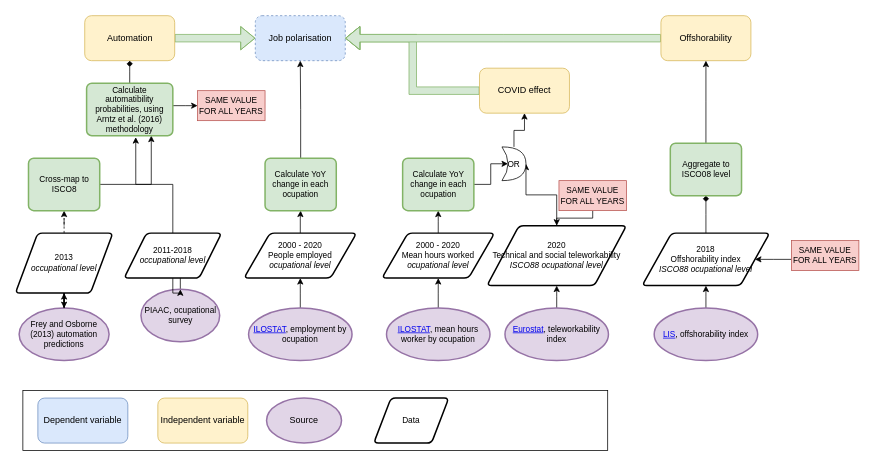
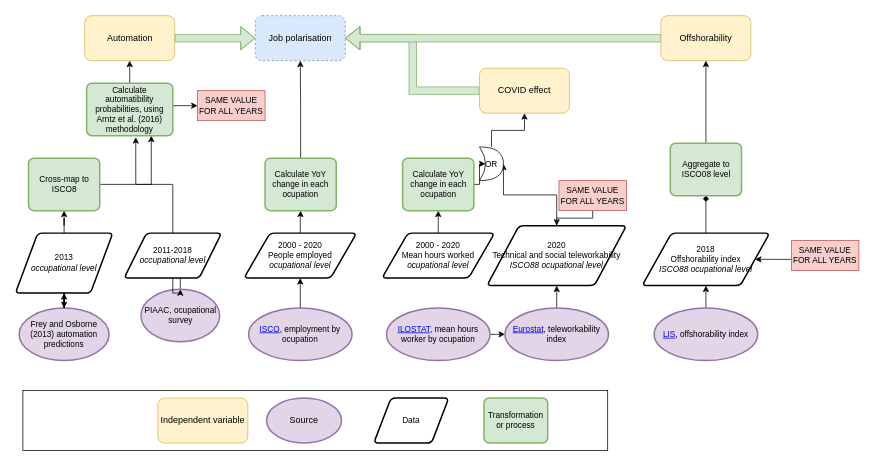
  <mxCell id="0" />
  <mxCell id="1" parent="0" />
  <mxCell id="2" value="Job polarisation" style="rounded=1;whiteSpace=wrap;html=1;fillColor=#dae8fc;strokeColor=#6c8ebf;dashed=1;" vertex="1" parent="1"><mxGeometry x="340" y="20" width="120" height="60" as="geometry" /></mxCell>
  <mxCell id="3" value="" style="edgeStyle=elbowEdgeStyle;shape=flexArrow;rounded=0;orthogonalLoop=1;jettySize=auto;elbow=vertical;html=1;fontSize=11;strokeWidth=1;fillColor=#d5e8d4;strokeColor=#82b366;" edge="1" parent="1" source="4" target="2"><mxGeometry relative="1" as="geometry" /></mxCell>
  <mxCell id="4" value="Automation" style="rounded=1;whiteSpace=wrap;html=1;fillColor=#fff2cc;strokeColor=#d6b656;" vertex="1" parent="1"><mxGeometry x="112.5" y="20" width="120" height="60" as="geometry" /></mxCell>
  <mxCell id="5" value="" style="edgeStyle=orthogonalEdgeStyle;rounded=0;orthogonalLoop=1;jettySize=auto;html=1;fontSize=11;" edge="1" parent="1" source="6"><mxGeometry relative="1" as="geometry"><mxPoint x="400" y="370" as="targetPoint" /></mxGeometry></mxCell>
- <mxCell id="6" value="&lt;a href=&quot;https://www.ilo.org/shinyapps/bulkexplorer17/?lang=en&amp;amp;segment=indicator&amp;amp;id=EMP_TEMP_SEX_OC2_NB_A&quot;&gt;ILOSTAT&lt;/a&gt;, employment by ocupation" style="strokeWidth=2;html=1;shape=mxgraph.flowchart.start_1;whiteSpace=wrap;fillColor=#e1d5e7;strokeColor=#9673a6;fontSize=11;" vertex="1" parent="1"><mxGeometry x="331" y="410" width="138" height="70" as="geometry" /></mxCell>
+ <mxCell id="6" value="&lt;a href=&quot;https://www.ilo.org/shinyapps/bulkexplorer17/?lang=en&amp;amp;segment=indicator&amp;amp;id=EMP_TEMP_SEX_OC2_NB_A&quot;&gt;ISCO&lt;/a&gt;, employment by ocupation" style="strokeWidth=2;html=1;shape=mxgraph.flowchart.start_1;whiteSpace=wrap;fillColor=#e1d5e7;strokeColor=#9673a6;fontSize=11;" vertex="1" parent="1"><mxGeometry x="331" y="410" width="138" height="70" as="geometry" /></mxCell>
  <mxCell id="7" value="" style="edgeStyle=orthogonalEdgeStyle;rounded=0;orthogonalLoop=1;jettySize=auto;html=1;fontSize=11;" edge="1" parent="1" source="8" target="17"><mxGeometry relative="1" as="geometry" /></mxCell>
  <mxCell id="8" value="&lt;div&gt;2000 - 2020&lt;/div&gt;&lt;div&gt;People employed &lt;br&gt;&lt;/div&gt;&lt;div&gt;&lt;i&gt;ocupational level&lt;/i&gt;&lt;br&gt;&lt;/div&gt;" style="shape=parallelogram;html=1;strokeWidth=2;perimeter=parallelogramPerimeter;whiteSpace=wrap;rounded=1;arcSize=12;size=0.23;fontSize=11;" vertex="1" parent="1"><mxGeometry x="325" y="310" width="150" height="60" as="geometry" /></mxCell>
  <mxCell id="9" value="" style="group" vertex="1" connectable="0" parent="1"><mxGeometry x="30" y="520" width="780" height="80" as="geometry" /></mxCell>
  <mxCell id="10" value="" style="rounded=0;whiteSpace=wrap;html=1;fontStyle=1" vertex="1" parent="9"><mxGeometry width="780" height="80" as="geometry" /></mxCell>
- <mxCell id="11" value="Dependent variable" style="rounded=1;whiteSpace=wrap;html=1;fillColor=#dae8fc;strokeColor=#6c8ebf;" vertex="1" parent="9"><mxGeometry x="20" y="10" width="120" height="60" as="geometry" /></mxCell>
  <mxCell id="12" value="Independent variable" style="rounded=1;whiteSpace=wrap;html=1;fillColor=#fff2cc;strokeColor=#d6b656;" vertex="1" parent="9"><mxGeometry x="180" y="10" width="120" height="60" as="geometry" /></mxCell>
  <mxCell id="13" value="Source" style="strokeWidth=2;html=1;shape=mxgraph.flowchart.start_1;whiteSpace=wrap;fillColor=#e1d5e7;strokeColor=#9673a6;" vertex="1" parent="9"><mxGeometry x="325" y="10" width="100" height="60" as="geometry" /></mxCell>
  <mxCell id="14" value="Data" style="shape=parallelogram;html=1;strokeWidth=2;perimeter=parallelogramPerimeter;whiteSpace=wrap;rounded=1;arcSize=12;size=0.23;fontSize=11;" vertex="1" parent="9"><mxGeometry x="468" y="10" width="100" height="60" as="geometry" /></mxCell>
+ <mxCell id="15" value="&lt;div&gt;Transformation&lt;/div&gt;&lt;div&gt;or process&lt;/div&gt;" style="rounded=1;whiteSpace=wrap;html=1;absoluteArcSize=1;arcSize=14;strokeWidth=2;fontSize=11;fillColor=#d5e8d4;strokeColor=#82b366;" vertex="1" parent="9"><mxGeometry x="615" y="10" width="85" height="60" as="geometry" /></mxCell>
  <mxCell id="16" value="" style="edgeStyle=orthogonalEdgeStyle;rounded=0;orthogonalLoop=1;jettySize=auto;html=1;fontSize=11;" edge="1" parent="1" source="17" target="2"><mxGeometry relative="1" as="geometry" /></mxCell>
  <mxCell id="17" value="Calculate YoY change in each ocupation" style="rounded=1;whiteSpace=wrap;html=1;absoluteArcSize=1;arcSize=14;strokeWidth=2;fontSize=11;fillColor=#d5e8d4;strokeColor=#82b366;" vertex="1" parent="1"><mxGeometry x="353" y="210" width="95" height="70" as="geometry" /></mxCell>
  <mxCell id="18" value="" style="edgeStyle=orthogonalEdgeStyle;rounded=0;orthogonalLoop=1;jettySize=auto;html=1;fontSize=11;" edge="1" parent="1" source="19" target="27"><mxGeometry relative="1" as="geometry" /></mxCell>
  <mxCell id="19" value="Frey and Osborne (2013) automation predictions" style="strokeWidth=2;html=1;shape=mxgraph.flowchart.start_1;whiteSpace=wrap;fillColor=#e1d5e7;strokeColor=#9673a6;fontSize=11;" vertex="1" parent="1"><mxGeometry x="25" y="410" width="120" height="70" as="geometry" /></mxCell>
  <mxCell id="20" value="" style="edgeStyle=orthogonalEdgeStyle;rounded=0;orthogonalLoop=1;jettySize=auto;html=1;fontSize=11;" edge="1" parent="1" source="21" target="24"><mxGeometry relative="1" as="geometry" /></mxCell>
  <mxCell id="21" value="PIAAC, ocupational survey" style="strokeWidth=2;html=1;shape=mxgraph.flowchart.start_1;whiteSpace=wrap;fillColor=#e1d5e7;strokeColor=#9673a6;fontSize=11;" vertex="1" parent="1"><mxGeometry x="187.5" y="385" width="105" height="70" as="geometry" /></mxCell>
  <mxCell id="22" style="edgeStyle=orthogonalEdgeStyle;rounded=0;orthogonalLoop=1;jettySize=auto;html=1;fontSize=11;" edge="1" parent="1" source="24" target="21"><mxGeometry relative="1" as="geometry" /></mxCell>
  <mxCell id="23" style="edgeStyle=orthogonalEdgeStyle;rounded=0;orthogonalLoop=1;jettySize=auto;html=1;entryX=0.57;entryY=1.029;entryDx=0;entryDy=0;entryPerimeter=0;fontSize=11;" edge="1" parent="1" source="24" target="32"><mxGeometry relative="1" as="geometry" /></mxCell>
  <mxCell id="24" value="&lt;div&gt;2011-2018 &lt;br&gt;&lt;/div&gt;&lt;div&gt;&lt;i&gt;occupational level&lt;/i&gt;&lt;br&gt;&lt;/div&gt;" style="shape=parallelogram;html=1;strokeWidth=2;perimeter=parallelogramPerimeter;whiteSpace=wrap;rounded=1;arcSize=12;size=0.23;fontSize=11;" vertex="1" parent="1"><mxGeometry x="165" y="310" width="130" height="60" as="geometry" /></mxCell>
  <mxCell id="25" style="edgeStyle=orthogonalEdgeStyle;rounded=0;orthogonalLoop=1;jettySize=auto;html=1;entryX=0.5;entryY=0;entryDx=0;entryDy=0;entryPerimeter=0;fontSize=11;" edge="1" parent="1" source="27" target="19"><mxGeometry relative="1" as="geometry" /></mxCell>
- <mxCell id="26" value="" style="edgeStyle=orthogonalEdgeStyle;rounded=0;orthogonalLoop=1;jettySize=auto;html=1;fontSize=11;dashed=1;" edge="1" parent="1" source="27" target="29"><mxGeometry relative="1" as="geometry" /></mxCell>
+ <mxCell id="26" value="" style="edgeStyle=orthogonalEdgeStyle;rounded=0;orthogonalLoop=1;jettySize=auto;html=1;fontSize=11;" edge="1" parent="1" source="27" target="29"><mxGeometry relative="1" as="geometry" /></mxCell>
  <mxCell id="27" value="&lt;div&gt;2013&lt;br&gt;&lt;/div&gt;&lt;div&gt;&lt;i&gt;occupational level&lt;/i&gt;&lt;br&gt;&lt;/div&gt;" style="shape=parallelogram;html=1;strokeWidth=2;perimeter=parallelogramPerimeter;whiteSpace=wrap;rounded=1;arcSize=12;size=0.23;fontSize=11;" vertex="1" parent="1"><mxGeometry x="20" y="310" width="130" height="80" as="geometry" /></mxCell>
  <mxCell id="28" style="edgeStyle=elbowEdgeStyle;rounded=0;orthogonalLoop=1;jettySize=auto;html=1;fontSize=11;strokeWidth=1;entryX=0.75;entryY=1;entryDx=0;entryDy=0;elbow=vertical;" edge="1" parent="1" source="29" target="32"><mxGeometry relative="1" as="geometry"><mxPoint x="175" y="230" as="targetPoint" /><Array as="points"><mxPoint x="190" y="245" /></Array></mxGeometry></mxCell>
  <mxCell id="29" value="Cross-map to ISCO8" style="rounded=1;whiteSpace=wrap;html=1;absoluteArcSize=1;arcSize=14;strokeWidth=2;fontSize=11;fillColor=#d5e8d4;strokeColor=#82b366;" vertex="1" parent="1"><mxGeometry x="37.5" y="210" width="95" height="70" as="geometry" /></mxCell>
- <mxCell id="30" style="edgeStyle=elbowEdgeStyle;rounded=0;orthogonalLoop=1;jettySize=auto;elbow=vertical;html=1;fontSize=11;strokeWidth=1;endArrow=diamond;" edge="1" parent="1" source="32" target="4"><mxGeometry relative="1" as="geometry" /></mxCell>
+ <mxCell id="30" style="edgeStyle=elbowEdgeStyle;rounded=0;orthogonalLoop=1;jettySize=auto;elbow=vertical;html=1;fontSize=11;strokeWidth=1;" edge="1" parent="1" source="32" target="4"><mxGeometry relative="1" as="geometry" /></mxCell>
  <mxCell id="31" style="edgeStyle=elbowEdgeStyle;rounded=0;orthogonalLoop=1;jettySize=auto;elbow=vertical;html=1;fontSize=11;strokeWidth=1;" edge="1" parent="1" source="32" target="47"><mxGeometry relative="1" as="geometry" /></mxCell>
  <mxCell id="32" value="Calculate automatibility probabilities, using Arntz et al. (2016) methodology" style="rounded=1;whiteSpace=wrap;html=1;absoluteArcSize=1;arcSize=14;strokeWidth=2;fontSize=11;fillColor=#d5e8d4;strokeColor=#82b366;" vertex="1" parent="1"><mxGeometry x="115" y="110" width="115" height="70" as="geometry" /></mxCell>
- <mxCell id="33" value="" style="edgeStyle=elbowEdgeStyle;rounded=0;orthogonalLoop=1;jettySize=auto;elbow=vertical;html=1;fontSize=11;strokeWidth=1;" edge="1" parent="1" source="34" target="38"><mxGeometry relative="1" as="geometry" /></mxCell>
+ <mxCell id="33" value="" style="edgeStyle=elbowEdgeStyle;rounded=0;orthogonalLoop=1;jettySize=auto;elbow=vertical;html=1;fontSize=11;strokeWidth=1;" edge="1" parent="1" source="34" target="42"><mxGeometry relative="1" as="geometry" /></mxCell>
  <mxCell id="34" value="&lt;a href=&quot;%3CmxGraphModel%3E%3Croot%3E%3CmxCell%20id%3D%220%22%2F%3E%3CmxCell%20id%3D%221%22%20parent%3D%220%22%2F%3E%3CmxCell%20id%3D%222%22%20value%3D%22Automation%22%20style%3D%22rounded%3D1%3BwhiteSpace%3Dwrap%3Bhtml%3D1%3BfillColor%3D%23fff2cc%3BstrokeColor%3D%23d6b656%3B%22%20vertex%3D%221%22%20parent%3D%221%22%3E%3CmxGeometry%20x%3D%22117.5%22%20y%3D%2240%22%20width%3D%22120%22%20height%3D%2260%22%20as%3D%22geometry%22%2F%3E%3C%2FmxCell%3E%3C%2Froot%3E%3C%2FmxGraphModel%3E&quot;&gt;ILOSTAT&lt;/a&gt;, mean hours worker by ocupation" style="strokeWidth=2;html=1;shape=mxgraph.flowchart.start_1;whiteSpace=wrap;fillColor=#e1d5e7;strokeColor=#9673a6;fontSize=11;" vertex="1" parent="1"><mxGeometry x="515" y="410" width="138" height="70" as="geometry" /></mxCell>
  <mxCell id="35" style="edgeStyle=elbowEdgeStyle;rounded=0;orthogonalLoop=1;jettySize=auto;html=1;entryX=1;entryY=0.5;entryDx=0;entryDy=0;fontSize=11;strokeWidth=1;shape=flexArrow;fillColor=#d5e8d4;strokeColor=#82b366;" edge="1" parent="1" source="36" target="2"><mxGeometry relative="1" as="geometry" /></mxCell>
  <mxCell id="36" value="COVID effect" style="rounded=1;whiteSpace=wrap;html=1;fillColor=#fff2cc;strokeColor=#d6b656;" vertex="1" parent="1"><mxGeometry x="639" y="90" width="120" height="60" as="geometry" /></mxCell>
  <mxCell id="37" value="" style="edgeStyle=elbowEdgeStyle;rounded=0;orthogonalLoop=1;jettySize=auto;elbow=vertical;html=1;fontSize=11;strokeWidth=1;" edge="1" parent="1" source="38" target="40"><mxGeometry relative="1" as="geometry" /></mxCell>
  <mxCell id="38" value="&lt;div&gt;2000 - 2020&lt;/div&gt;&lt;div&gt;Mean hours worked &lt;br&gt;&lt;/div&gt;&lt;div&gt;&lt;i&gt;ocupational level&lt;/i&gt;&lt;br&gt;&lt;/div&gt;" style="shape=parallelogram;html=1;strokeWidth=2;perimeter=parallelogramPerimeter;whiteSpace=wrap;rounded=1;arcSize=12;size=0.23;fontSize=11;" vertex="1" parent="1"><mxGeometry x="509" y="310" width="150" height="60" as="geometry" /></mxCell>
  <mxCell id="39" style="edgeStyle=elbowEdgeStyle;rounded=0;orthogonalLoop=1;jettySize=auto;html=1;entryX=0.25;entryY=0.5;entryDx=0;entryDy=0;entryPerimeter=0;fontSize=11;strokeWidth=1;" edge="1" parent="1" source="40" target="46"><mxGeometry relative="1" as="geometry" /></mxCell>
  <mxCell id="40" value="Calculate YoY change in each ocupation" style="rounded=1;whiteSpace=wrap;html=1;absoluteArcSize=1;arcSize=14;strokeWidth=2;fontSize=11;fillColor=#d5e8d4;strokeColor=#82b366;" vertex="1" parent="1"><mxGeometry x="536.5" y="210" width="95" height="70" as="geometry" /></mxCell>
  <mxCell id="41" value="" style="edgeStyle=elbowEdgeStyle;rounded=0;orthogonalLoop=1;jettySize=auto;elbow=vertical;html=1;fontSize=11;strokeWidth=1;" edge="1" parent="1" source="42" target="44"><mxGeometry relative="1" as="geometry" /></mxCell>
  <mxCell id="42" value="&lt;a href=&quot;https://ec.europa.eu/jrc/sites/default/files/jrc121193.pdf&quot;&gt;Eurostat&lt;/a&gt;, teleworkability index" style="strokeWidth=2;html=1;shape=mxgraph.flowchart.start_1;whiteSpace=wrap;fillColor=#e1d5e7;strokeColor=#9673a6;fontSize=11;" vertex="1" parent="1"><mxGeometry x="673" y="410" width="138" height="70" as="geometry" /></mxCell>
  <mxCell id="43" style="edgeStyle=elbowEdgeStyle;rounded=0;orthogonalLoop=1;jettySize=auto;html=1;entryX=1;entryY=0.5;entryDx=0;entryDy=0;entryPerimeter=0;fontSize=11;strokeWidth=1;elbow=vertical;" edge="1" parent="1" source="44" target="46"><mxGeometry relative="1" as="geometry" /></mxCell>
  <mxCell id="44" value="&lt;div style=&quot;font-size: 11px&quot;&gt;2020&lt;/div&gt;&lt;div style=&quot;font-size: 11px&quot;&gt;Technical and social teleworkability &lt;br style=&quot;font-size: 11px&quot;&gt;&lt;/div&gt;&lt;div style=&quot;font-size: 11px&quot;&gt;&lt;i style=&quot;font-size: 11px&quot;&gt;ISCO88 ocupational level&lt;/i&gt;&lt;br style=&quot;font-size: 11px&quot;&gt;&lt;/div&gt;" style="shape=parallelogram;html=1;strokeWidth=2;perimeter=parallelogramPerimeter;whiteSpace=wrap;rounded=1;arcSize=12;size=0.23;fontSize=11;" vertex="1" parent="1"><mxGeometry x="649" y="300" width="186" height="80" as="geometry" /></mxCell>
  <mxCell id="45" style="edgeStyle=elbowEdgeStyle;rounded=0;orthogonalLoop=1;jettySize=auto;elbow=vertical;html=1;entryX=0.5;entryY=1;entryDx=0;entryDy=0;fontSize=11;strokeWidth=1;" edge="1" parent="1" source="46" target="36"><mxGeometry relative="1" as="geometry" /></mxCell>
- <mxCell id="46" value="OR" style="shape=xor;whiteSpace=wrap;html=1;fontSize=11;" vertex="1" parent="1"><mxGeometry x="669" y="195" width="32" height="45" as="geometry" /></mxCell>
+ <mxCell id="46" value="OR" style="shape=xor;whiteSpace=wrap;html=1;fontSize=11;" vertex="1" parent="1"><mxGeometry x="639" y="195" width="32" height="45" as="geometry" /></mxCell>
  <mxCell id="47" value="SAME VALUE FOR ALL YEARS" style="rounded=0;whiteSpace=wrap;html=1;fontSize=11;fillColor=#f8cecc;strokeColor=#b85450;" vertex="1" parent="1"><mxGeometry x="263" y="120" width="90" height="40" as="geometry" /></mxCell>
  <mxCell id="48" style="edgeStyle=elbowEdgeStyle;rounded=0;orthogonalLoop=1;jettySize=auto;elbow=vertical;html=1;fontSize=11;strokeWidth=1;" edge="1" parent="1" source="49" target="44"><mxGeometry relative="1" as="geometry" /></mxCell>
  <mxCell id="49" value="SAME VALUE FOR ALL YEARS" style="rounded=0;whiteSpace=wrap;html=1;fontSize=11;fillColor=#f8cecc;strokeColor=#b85450;" vertex="1" parent="1"><mxGeometry x="745" y="240" width="90" height="40" as="geometry" /></mxCell>
  <mxCell id="50" style="edgeStyle=elbowEdgeStyle;rounded=0;orthogonalLoop=1;jettySize=auto;elbow=vertical;html=1;fontSize=11;strokeWidth=1;shape=flexArrow;fillColor=#d5e8d4;strokeColor=#82b366;" edge="1" parent="1" source="51" target="2"><mxGeometry relative="1" as="geometry" /></mxCell>
  <mxCell id="51" value="Offshorability" style="rounded=1;whiteSpace=wrap;html=1;fillColor=#fff2cc;strokeColor=#d6b656;" vertex="1" parent="1"><mxGeometry x="881" y="20" width="120" height="60" as="geometry" /></mxCell>
  <mxCell id="52" style="edgeStyle=elbowEdgeStyle;rounded=0;orthogonalLoop=1;jettySize=auto;elbow=vertical;html=1;fontSize=11;strokeWidth=1;" edge="1" parent="1" source="53" target="55"><mxGeometry relative="1" as="geometry" /></mxCell>
  <mxCell id="53" value="&lt;a href=&quot;https://www.lisdatacenter.org/resources/other-databases/?highlight=offshoring&quot;&gt;LIS&lt;/a&gt;, offshorability index" style="strokeWidth=2;html=1;shape=mxgraph.flowchart.start_1;whiteSpace=wrap;fillColor=#e1d5e7;strokeColor=#9673a6;fontSize=11;" vertex="1" parent="1"><mxGeometry x="872" y="410" width="138" height="70" as="geometry" /></mxCell>
  <mxCell id="54" value="" style="edgeStyle=elbowEdgeStyle;rounded=0;orthogonalLoop=1;jettySize=auto;elbow=vertical;html=1;fontSize=11;strokeWidth=1;endArrow=diamond;" edge="1" parent="1" source="55" target="57"><mxGeometry relative="1" as="geometry" /></mxCell>
  <mxCell id="55" value="2018&lt;br&gt;&lt;div style=&quot;font-size: 11px&quot;&gt;Offshorability index &lt;br style=&quot;font-size: 11px&quot;&gt;&lt;/div&gt;&lt;div style=&quot;font-size: 11px&quot;&gt;&lt;i style=&quot;font-size: 11px&quot;&gt;ISCO88 ocupational level&lt;/i&gt;&lt;br style=&quot;font-size: 11px&quot;&gt;&lt;/div&gt;" style="shape=parallelogram;html=1;strokeWidth=2;perimeter=parallelogramPerimeter;whiteSpace=wrap;rounded=1;arcSize=12;size=0.23;fontSize=11;" vertex="1" parent="1"><mxGeometry x="856" y="310" width="170" height="70" as="geometry" /></mxCell>
  <mxCell id="56" style="edgeStyle=elbowEdgeStyle;rounded=0;orthogonalLoop=1;jettySize=auto;elbow=vertical;html=1;fontSize=11;strokeWidth=1;" edge="1" parent="1" source="57" target="51"><mxGeometry relative="1" as="geometry" /></mxCell>
  <mxCell id="57" value="Aggregate to ISCO08 level" style="rounded=1;whiteSpace=wrap;html=1;absoluteArcSize=1;arcSize=14;strokeWidth=2;fontSize=11;fillColor=#d5e8d4;strokeColor=#82b366;" vertex="1" parent="1"><mxGeometry x="893.5" y="190" width="95" height="70" as="geometry" /></mxCell>
  <mxCell id="58" style="edgeStyle=elbowEdgeStyle;rounded=0;orthogonalLoop=1;jettySize=auto;elbow=vertical;html=1;entryX=1;entryY=0.5;entryDx=0;entryDy=0;fontSize=11;strokeWidth=1;" edge="1" parent="1" source="59" target="55"><mxGeometry relative="1" as="geometry" /></mxCell>
  <mxCell id="59" value="SAME VALUE FOR ALL YEARS" style="rounded=0;whiteSpace=wrap;html=1;fontSize=11;fillColor=#f8cecc;strokeColor=#b85450;" vertex="1" parent="1"><mxGeometry x="1055" y="320" width="90" height="40" as="geometry" /></mxCell>
